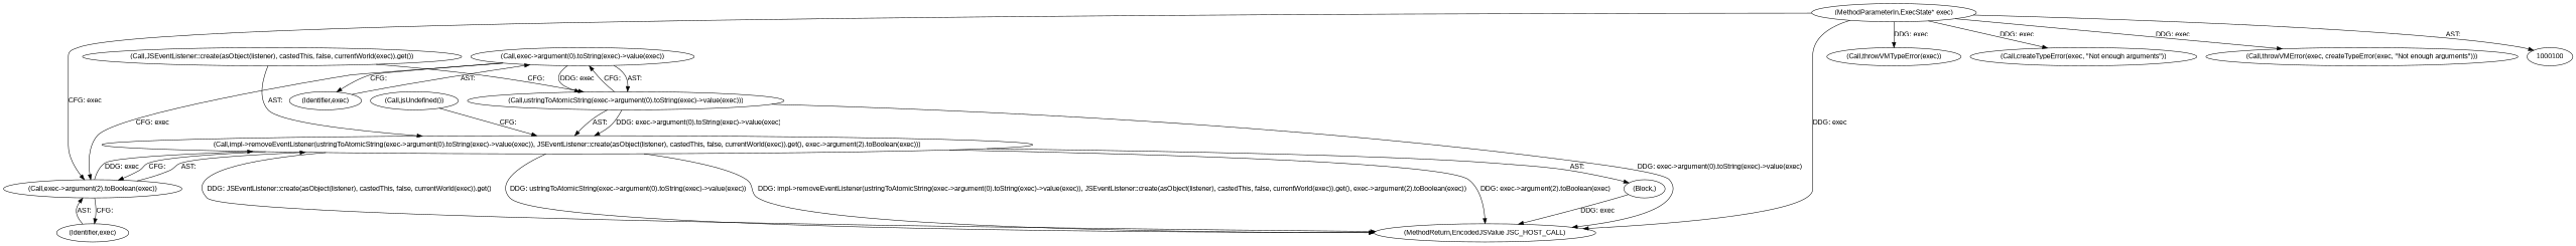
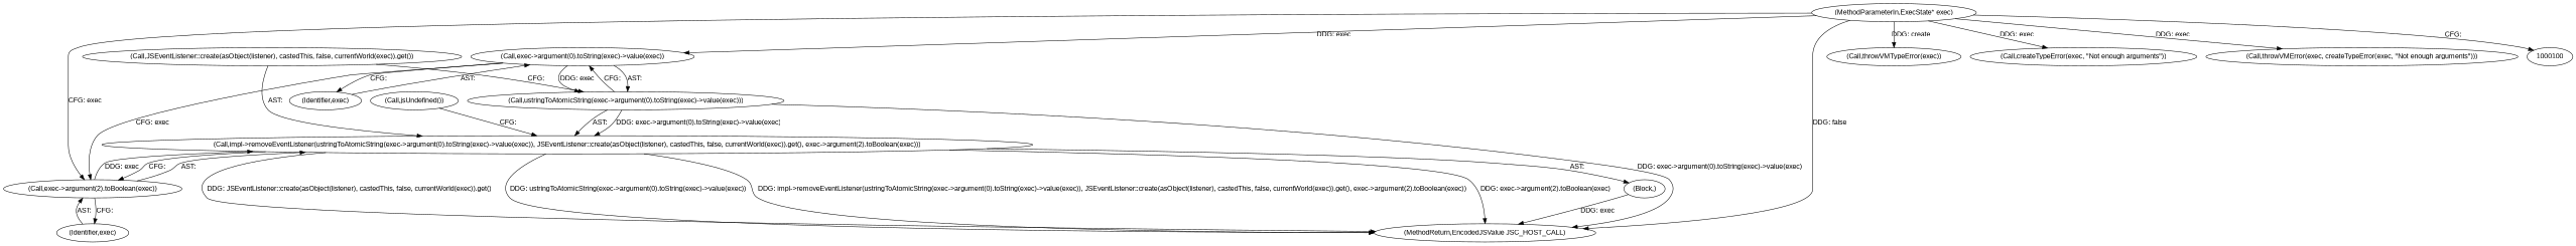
  digraph {
    fontname="Liberation Sans"
    node [fontname="Liberation Sans"]
    edge [fontname="Liberation Sans"]
    n1 [label="(Call,exec->argument(0).toString(exec)->value(exec))"]
    n2 [label="(Call,ustringToAtomicString(exec->argument(0).toString(exec)->value(exec)))"]
    n3 [label="(Call,exec->argument(2).toBoolean(exec))"]
    n4 [label="(Identifier,exec)"]
    n5 [label="(MethodReturn,EncodedJSValue JSC_HOST_CALL)"]
    n6 [label="(Call,impl->removeEventListener(ustringToAtomicString(exec->argument(0).toString(exec)->value(exec)), JSEventListener::create(asObject(listener), castedThis, false, currentWorld(exec)).get(), exec->argument(2).toBoolean(exec)))"]
    n7 [label="(Identifier,exec)"]
    n8 [label="(MethodParameterIn,ExecState* exec)"]
    n9 [label="(Call,throwVMTypeError(exec))"]
    n10 [label="(Call,createTypeError(exec, \"Not enough arguments\"))"]
    n11 [label="(Call,throwVMError(exec, createTypeError(exec, \"Not enough arguments\")))"]
    1000100
    n13 [label="(Block,)"]
    n14 [label="(Call,jsUndefined())"]
    n15 [label="(Call,JSEventListener::create(asObject(listener), castedThis, false, currentWorld(exec)).get())"]
    n1 -> n2 [label="AST: "]
    n1 -> n2 [label="DDG: exec"]
    n1 -> n3 [label="CFG: exec"]
    n1 -> n4 [label="CFG: "]
    n2 -> n1 [label="CFG: "]
    n2 -> n5 [label="DDG: exec->argument(0).toString(exec)->value(exec)"]
    n2 -> n6 [label="AST: "]
    n2 -> n6 [label="DDG: exec->argument(0).toString(exec)->value(exec)"]
    n3 -> n6 [label="AST: "]
    n3 -> n6 [label="DDG: exec"]
    n3 -> n7 [label="CFG: "]
    n4 -> n1 [label="AST: "]
    n6 -> n3 [label="CFG: "]
    n6 -> n5 [label="DDG: exec->argument(2).toBoolean(exec)"]
    n6 -> n5 [label="DDG: JSEventListener::create(asObject(listener), castedThis, false, currentWorld(exec)).get()"]
    n6 -> n5 [label="DDG: ustringToAtomicString(exec->argument(0).toString(exec)->value(exec))"]
    n6 -> n5 [label="DDG: impl->removeEventListener(ustringToAtomicString(exec->argument(0).toString(exec)->value(exec)), JSEventListener::create(asObject(listener), castedThis, false, currentWorld(exec)).get(), exec->argument(2).toBoolean(exec))"]
    n6 -> n13 [label="AST: "]
    n7 -> n3 [label="AST: "]
+   n8 -> n1 [label="DDG: exec"]
    n8 -> n3 [label="CFG: exec"]
-   n8 -> n5 [label="DDG: exec"]
-   n8 -> n9 [label="DDG: exec"]
+   n8 -> n5 [label="DDG: false"]
+   n8 -> n9 [label="DDG: create"]
    n8 -> n10 [label="DDG: exec"]
    n8 -> n11 [label="DDG: exec"]
-   n8 -> 1000100 [label="AST: "]
+   n8 -> 1000100 [label="CFG: "]
    n13 -> n5 [label="DDG: exec"]
    n14 -> n6 [label="CFG: "]
    n15 -> n2 [label="CFG: "]
    n15 -> n6 [label="AST: "]
  }
